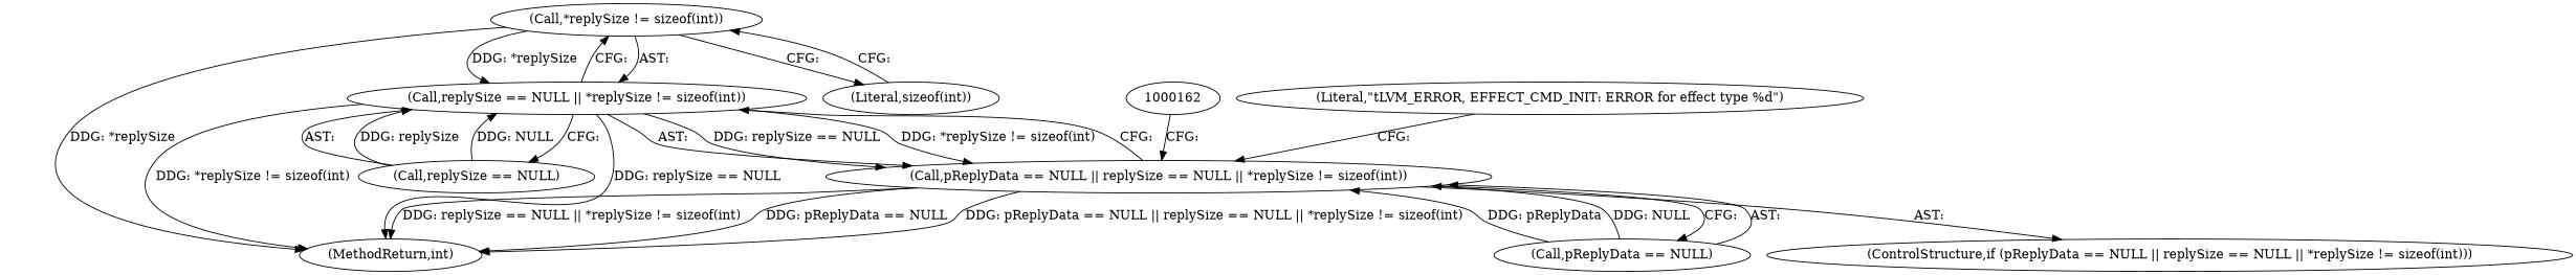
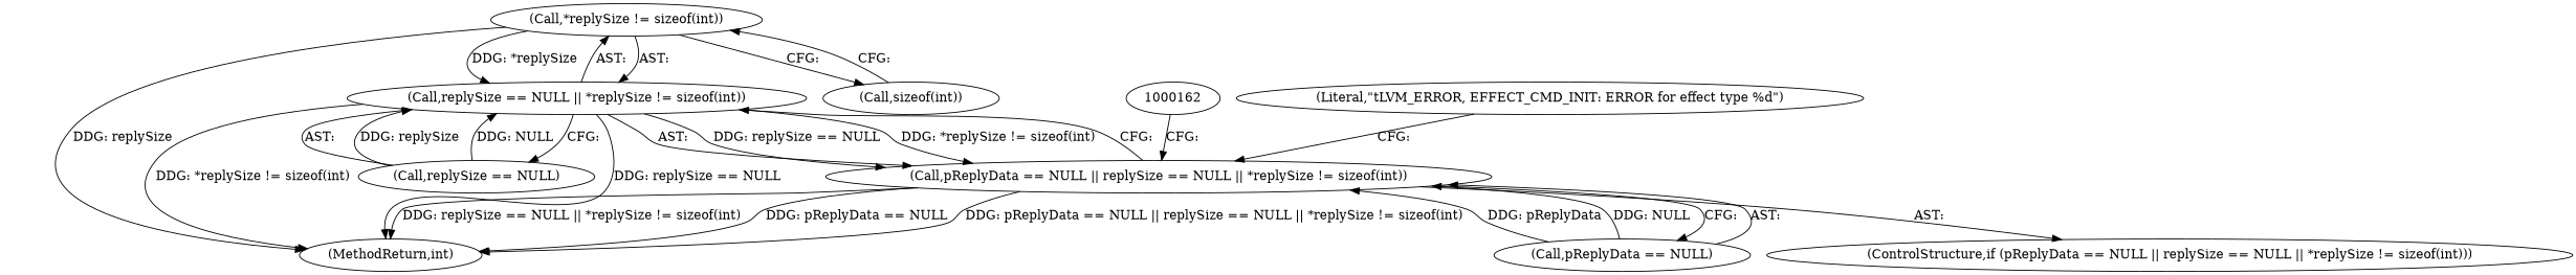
  digraph {
    n1 [label="(Call,*replySize != sizeof(int))"]
    n2 [label="(Call,replySize == NULL || *replySize != sizeof(int))"]
    n3 [label="(MethodReturn,int)"]
-   n4 [label="(Literal,sizeof(int))"]
+   n4 [label="(Call,sizeof(int))"]
    n5 [label="(Call,pReplyData == NULL || replySize == NULL || *replySize != sizeof(int))"]
    n6 [label="(Call,replySize == NULL)"]
    n7 [label="(ControlStructure,if (pReplyData == NULL || replySize == NULL || *replySize != sizeof(int)))"]
    n8 [label="(Call,pReplyData == NULL)"]
    n9 [label="(Literal,\"\tLVM_ERROR, EFFECT_CMD_INIT: ERROR for effect type %d\")"]
    n10 [label=1000162]
    n1 -> n2 [label="AST: "]
    n1 -> n2 [label="DDG: *replySize"]
-   n1 -> n3 [label="DDG: *replySize"]
+   n1 -> n3 [label="DDG: replySize"]
    n1 -> n4 [label="CFG: "]
-   n2 -> n1 [label="CFG: "]
+   n2 -> n1 [label="AST: "]
    n2 -> n3 [label="DDG: replySize == NULL"]
    n2 -> n3 [label="DDG: *replySize != sizeof(int)"]
    n2 -> n5 [label="AST: "]
    n2 -> n5 [label="DDG: replySize == NULL"]
    n2 -> n5 [label="DDG: *replySize != sizeof(int)"]
    n2 -> n6 [label="CFG: "]
    n4 -> n1 [label="CFG: "]
    n5 -> n2 [label="CFG: "]
    n5 -> n3 [label="DDG: pReplyData == NULL"]
    n5 -> n3 [label="DDG: pReplyData == NULL || replySize == NULL || *replySize != sizeof(int)"]
    n5 -> n3 [label="DDG: replySize == NULL || *replySize != sizeof(int)"]
    n5 -> n7 [label="AST: "]
    n5 -> n8 [label="CFG: "]
    n6 -> n2 [label="AST: "]
    n6 -> n2 [label="DDG: replySize"]
    n6 -> n2 [label="DDG: NULL"]
    n8 -> n5 [label="AST: "]
    n8 -> n5 [label="DDG: pReplyData"]
    n8 -> n5 [label="DDG: NULL"]
    n9 -> n5 [label="CFG: "]
    n10 -> n5 [label="CFG: "]
  }
